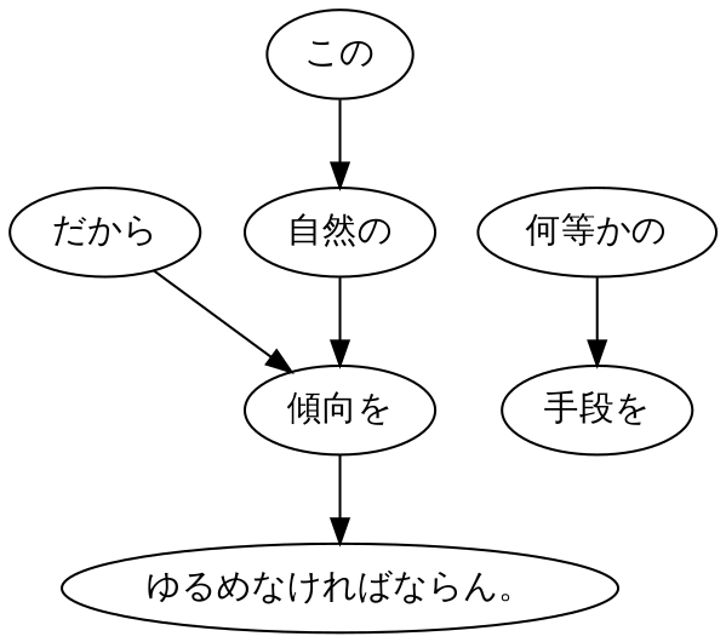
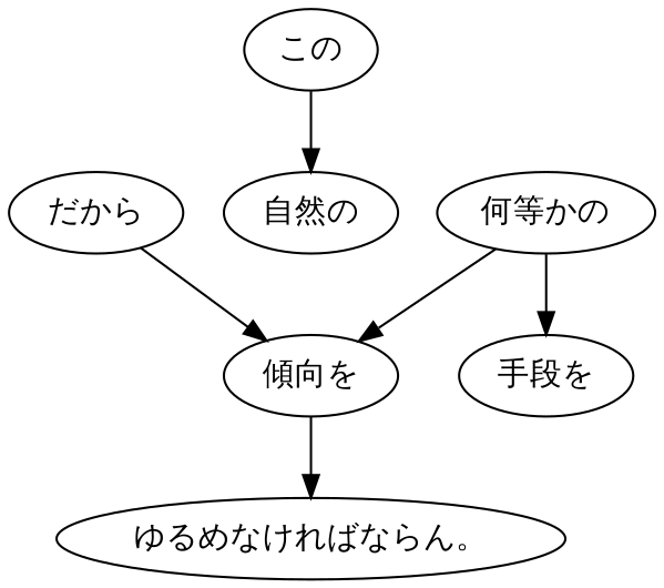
  digraph {
    fontname="Comic Neue"
    node [fontname="Comic Neue"]
    edge [fontname="Comic Neue"]
    n1 [label="だから"]
    n2 [label="傾向を"]
    n3 [label="ゆるめなければならん。"]
    n4 [label="何等かの"]
    n5 [label="手段を"]
    n6 [label="この"]
    n7 [label="自然の"]
    n1 -> n2
    n2 -> n3
    n4 -> n5
    n6 -> n7
-   n7 -> n2
+   n4 -> n2
  }
